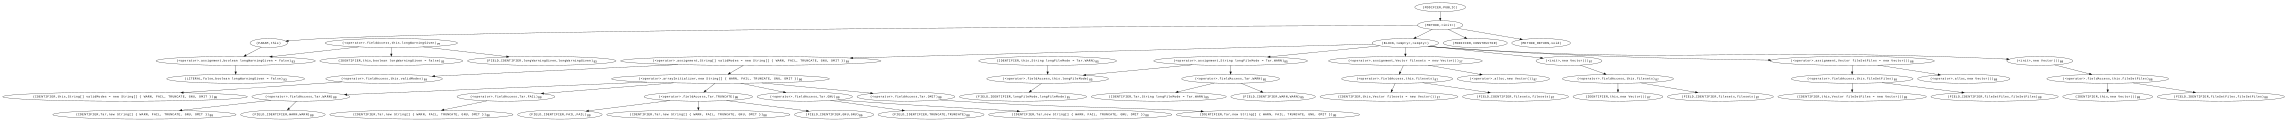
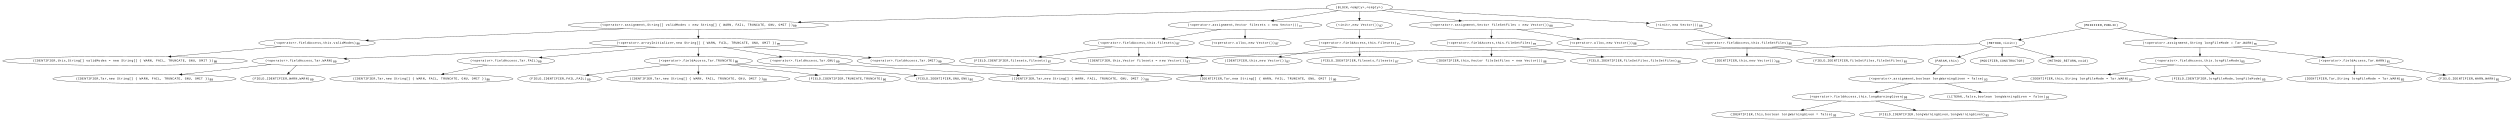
  digraph {
    fontname="Liberation Mono"
    node [fontname="Liberation Mono"]
    edge [fontname="Liberation Mono"]
    n1 [label=<(METHOD,&lt;init&gt;)>]
    n2 [label=<(PARAM,this)>]
    n3 [label=<(BLOCK,&lt;empty&gt;,&lt;empty&gt;)>]
    n4 [label=<(MODIFIER,CONSTRUCTOR)>]
    n5 [label=<(METHOD_RETURN,void)>]
    n6 [label=<(&lt;operator&gt;.assignment,boolean longWarningGiven = false)<SUB>93</SUB>>]
    n7 [label=<(&lt;operator&gt;.assignment,String[] validModes = new String[] { WARN, FAIL, TRUNCATE, GNU, OMIT })<SUB>80</SUB>>]
    n8 [label=<(&lt;operator&gt;.assignment,String longFileMode = Tar.WARN)<SUB>85</SUB>>]
    n9 [label=<(&lt;operator&gt;.assignment,Vector filesets = new Vector())<SUB>37</SUB>>]
    n10 [label=<(&lt;init&gt;,new Vector())<SUB>87</SUB>>]
    n11 [label=<(&lt;operator&gt;.assignment,Vector fileSetFiles = new Vector())<SUB>88</SUB>>]
    n12 [label=<(&lt;init&gt;,new Vector())<SUB>88</SUB>>]
    n13 [label=<(MODIFIER,PUBLIC)>]
    n14 [label=<(&lt;operator&gt;.fieldAccess,this.validModes)<SUB>80</SUB>>]
    n15 [label=<(&lt;operator&gt;.arrayInitializer,new String[] { WARN, FAIL, TRUNCATE, GNU, OMIT })<SUB>80</SUB>>]
    n16 [label=<(&lt;operator&gt;.fieldAccess,this.longFileMode)<SUB>85</SUB>>]
    n17 [label=<(&lt;operator&gt;.fieldAccess,Tar.WARN)<SUB>85</SUB>>]
    n18 [label=<(&lt;operator&gt;.fieldAccess,this.filesets)<SUB>87</SUB>>]
    n19 [label=<(&lt;operator&gt;.alloc,new Vector())<SUB>87</SUB>>]
    n20 [label=<(&lt;operator&gt;.fieldAccess,this.filesets)<SUB>87</SUB>>]
    n21 [label=<(&lt;operator&gt;.fieldAccess,this.fileSetFiles)<SUB>88</SUB>>]
    n22 [label=<(&lt;operator&gt;.alloc,new Vector())<SUB>88</SUB>>]
    n23 [label=<(&lt;operator&gt;.fieldAccess,this.fileSetFiles)<SUB>88</SUB>>]
    n24 [label=<(&lt;operator&gt;.fieldAccess,this.longWarningGiven)<SUB>98</SUB>>]
    n25 [label=<(LITERAL,false,boolean longWarningGiven = false)<SUB>93</SUB>>]
    n26 [label=<(IDENTIFIER,this,String[] validModes = new String[] { WARN, FAIL, TRUNCATE, GNU, OMIT })<SUB>80</SUB>>]
    n27 [label=<(&lt;operator&gt;.fieldAccess,Tar.WARN)<SUB>80</SUB>>]
    n28 [label=<(&lt;operator&gt;.fieldAccess,Tar.FAIL)<SUB>80</SUB>>]
    n29 [label=<(&lt;operator&gt;.fieldAccess,Tar.TRUNCATE)<SUB>80</SUB>>]
    n30 [label=<(&lt;operator&gt;.fieldAccess,Tar.GNU)<SUB>80</SUB>>]
    n31 [label=<(&lt;operator&gt;.fieldAccess,Tar.OMIT)<SUB>80</SUB>>]
    n32 [label=<(IDENTIFIER,Tar,new String[] { WARN, FAIL, TRUNCATE, GNU, OMIT })<SUB>80</SUB>>]
    n33 [label=<(FIELD_IDENTIFIER,WARN,WARN)<SUB>80</SUB>>]
    n34 [label=<(IDENTIFIER,Tar,new String[] { WARN, FAIL, TRUNCATE, GNU, OMIT })<SUB>80</SUB>>]
    n35 [label=<(FIELD_IDENTIFIER,FAIL,FAIL)<SUB>80</SUB>>]
    n36 [label=<(IDENTIFIER,Tar,new String[] { WARN, FAIL, TRUNCATE, GNU, OMIT })<SUB>80</SUB>>]
    n37 [label=<(FIELD_IDENTIFIER,TRUNCATE,TRUNCATE)<SUB>80</SUB>>]
    n38 [label=<(FIELD_IDENTIFIER,GNU,GNU)<SUB>86</SUB>>]
    n39 [label=<(IDENTIFIER,Tar,new String[] { WARN, FAIL, TRUNCATE, GNU, OMIT })<SUB>80</SUB>>]
    n40 [label=<(IDENTIFIER,Tar,new String[] { WARN, FAIL, TRUNCATE, GNU, OMIT })<SUB>80</SUB>>]
    n41 [label=<(IDENTIFIER,this,String longFileMode = Tar.WARN)<SUB>85</SUB>>]
    n42 [label=<(FIELD_IDENTIFIER,longFileMode,longFileMode)<SUB>85</SUB>>]
    n43 [label=<(IDENTIFIER,Tar,String longFileMode = Tar.WARN)<SUB>85</SUB>>]
    n44 [label=<(FIELD_IDENTIFIER,WARN,WARN)<SUB>85</SUB>>]
    n45 [label=<(IDENTIFIER,this,Vector filesets = new Vector())<SUB>87</SUB>>]
    n46 [label=<(FIELD_IDENTIFIER,filesets,filesets)<SUB>87</SUB>>]
    n47 [label=<(IDENTIFIER,this,new Vector())<SUB>87</SUB>>]
    n48 [label=<(FIELD_IDENTIFIER,filesets,filesets)<SUB>87</SUB>>]
    n49 [label=<(IDENTIFIER,this,Vector fileSetFiles = new Vector())<SUB>88</SUB>>]
    n50 [label=<(FIELD_IDENTIFIER,fileSetFiles,fileSetFiles)<SUB>88</SUB>>]
    n51 [label=<(IDENTIFIER,this,new Vector())<SUB>88</SUB>>]
    n52 [label=<(FIELD_IDENTIFIER,fileSetFiles,fileSetFiles)<SUB>88</SUB>>]
    n53 [label=<(IDENTIFIER,this,boolean longWarningGiven = false)<SUB>93</SUB>>]
    n54 [label=<(FIELD_IDENTIFIER,longWarningGiven,longWarningGiven)<SUB>93</SUB>>]
    n1 -> n2
-   n1 -> n3
+   n1 -> n45
    n1 -> n4
    n1 -> n5
    n2 -> n6
    n3 -> n7
-   n3 -> n8
+   n13 -> n8
    n3 -> n9
    n3 -> n10
    n3 -> n11
    n3 -> n12
-   n24 -> n6
+   n6 -> n24
    n6 -> n25
    n7 -> n14
    n7 -> n15
    n8 -> n16
    n8 -> n17
    n9 -> n18
    n9 -> n19
    n10 -> n20
    n11 -> n21
    n11 -> n22
    n12 -> n23
    n13 -> n1
    n14 -> n26
    n15 -> n27
    n15 -> n28
    n15 -> n29
    n15 -> n30
    n15 -> n31
-   n41 -> n16
+   n16 -> n41
    n16 -> n42
    n17 -> n43
    n17 -> n44
    n18 -> n45
    n18 -> n46
    n20 -> n47
    n20 -> n48
    n21 -> n49
    n21 -> n50
    n23 -> n51
    n23 -> n52
    n24 -> n53
    n24 -> n54
    n27 -> n32
    n27 -> n33
    n28 -> n34
    n29 -> n35
    n29 -> n36
-   n30 -> n37
+   n29 -> n37
    n29 -> n38
    n30 -> n39
    n31 -> n40
  }
